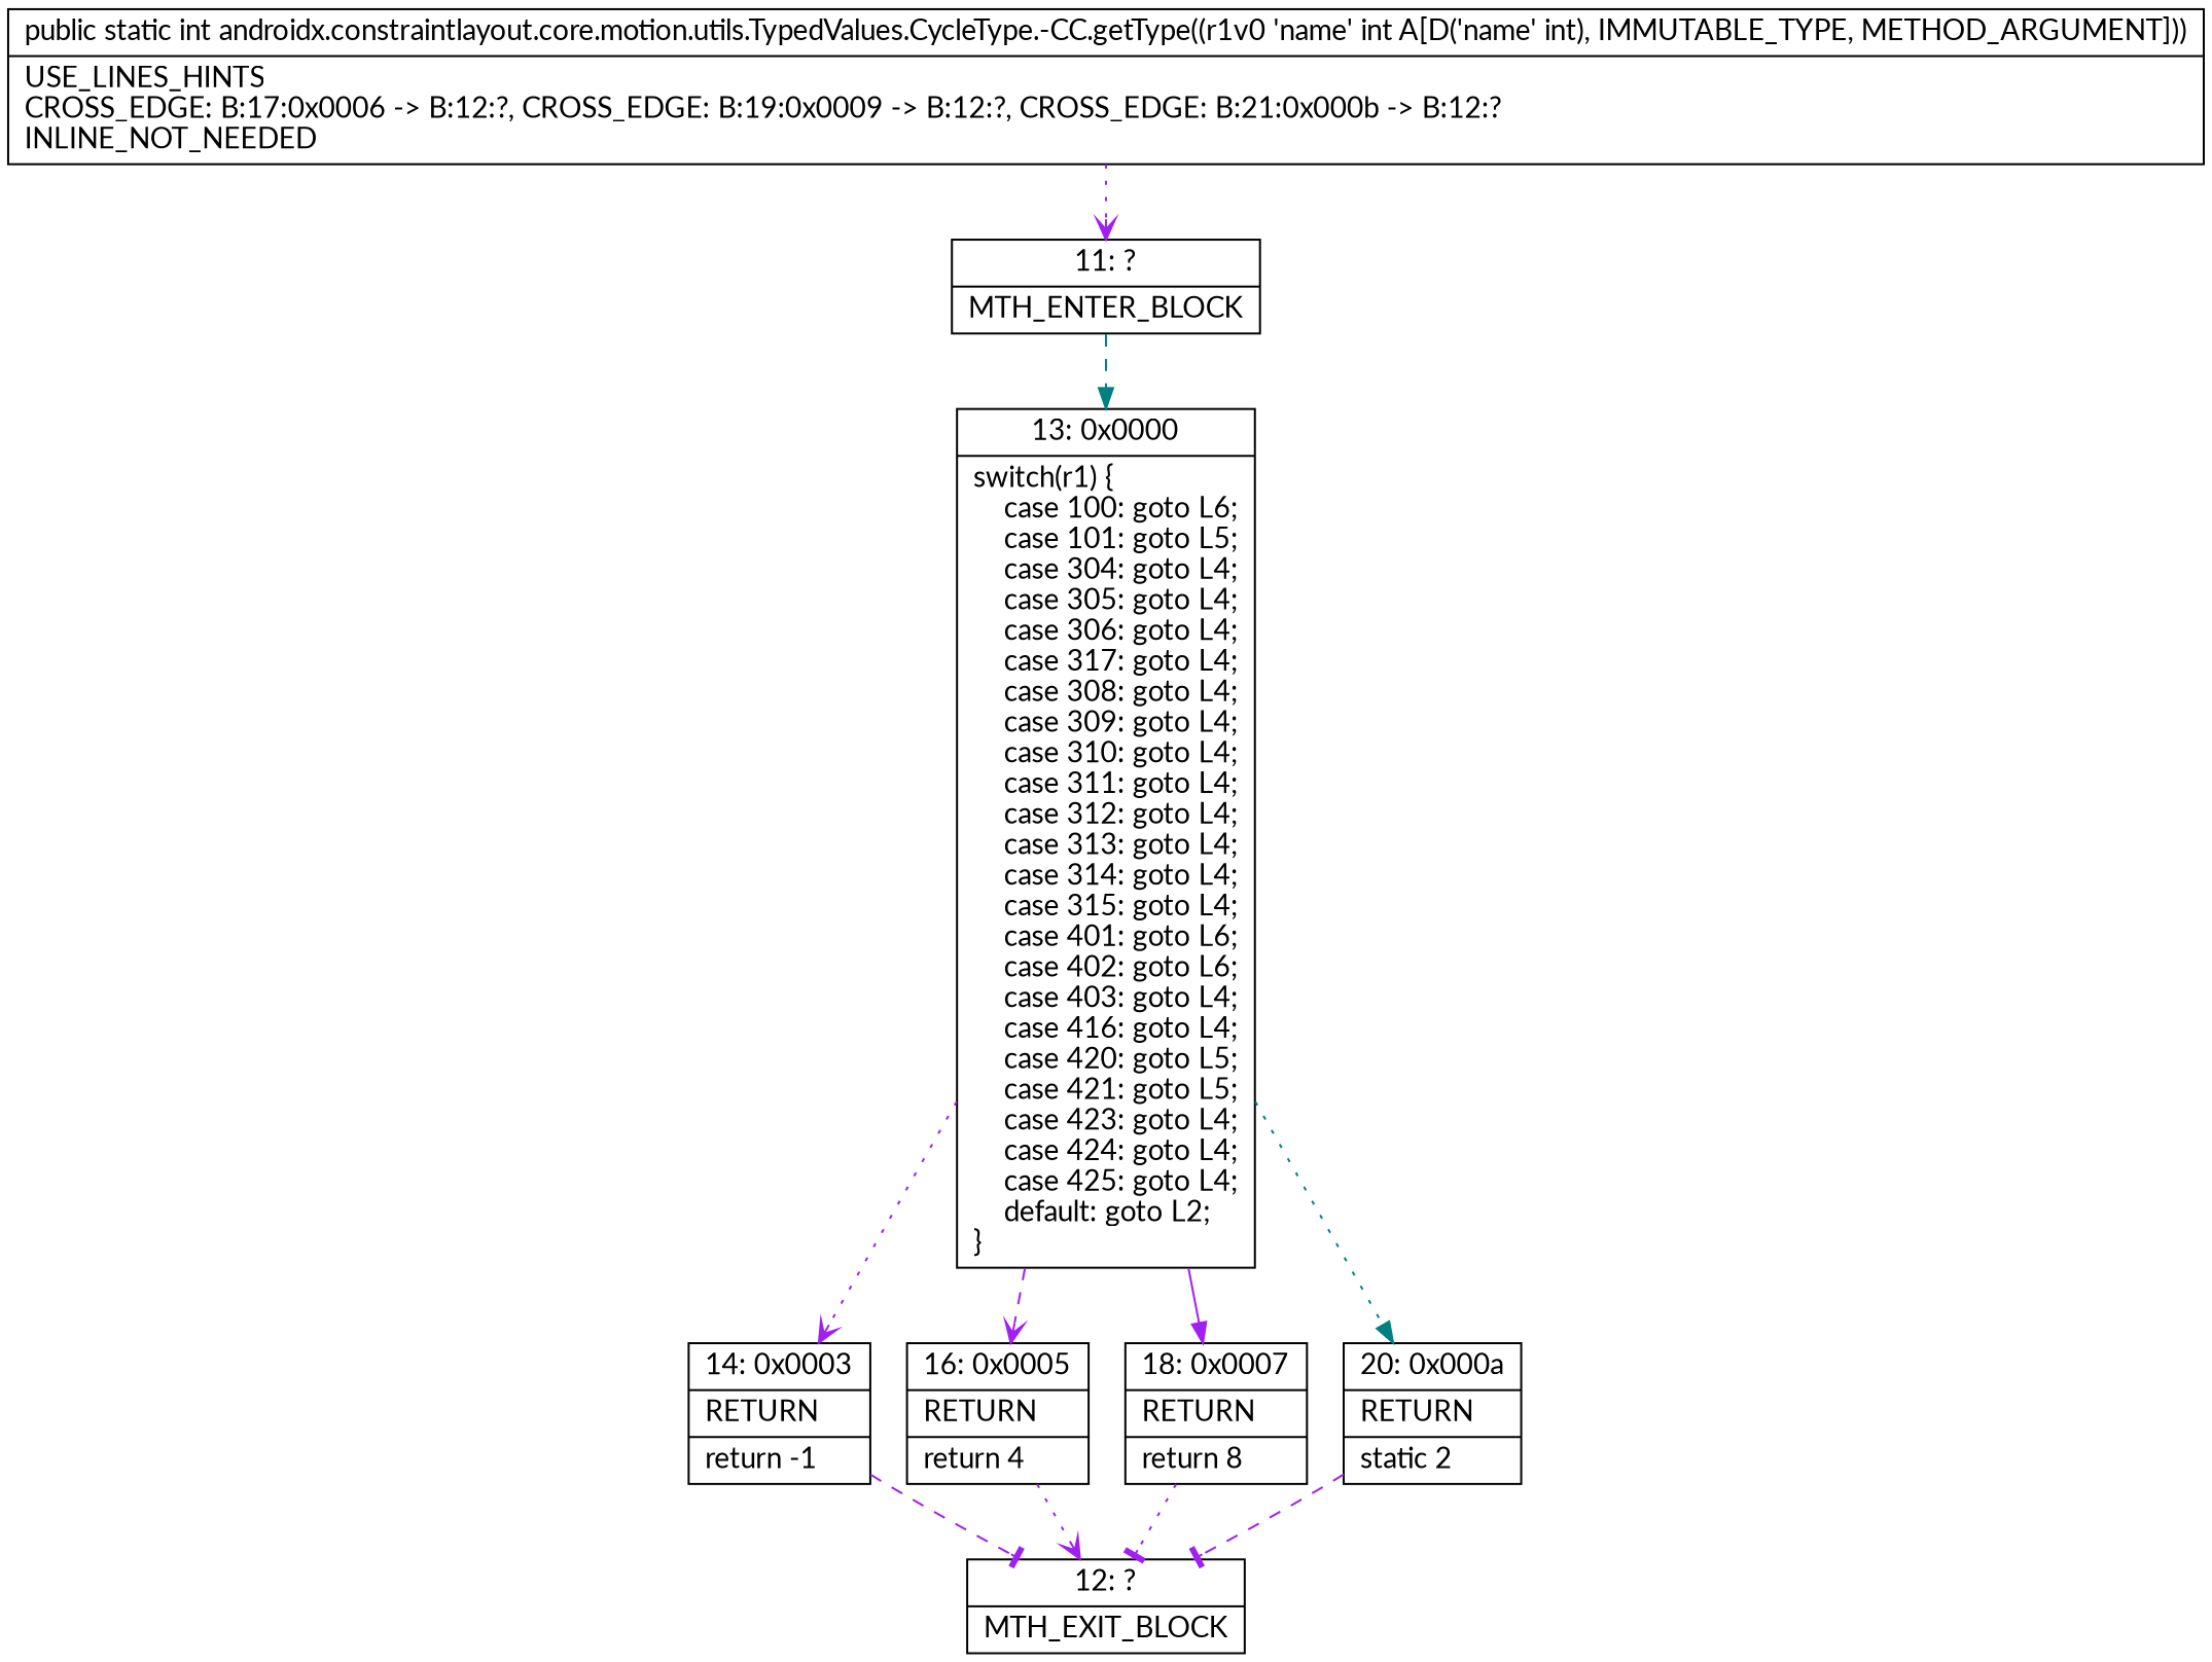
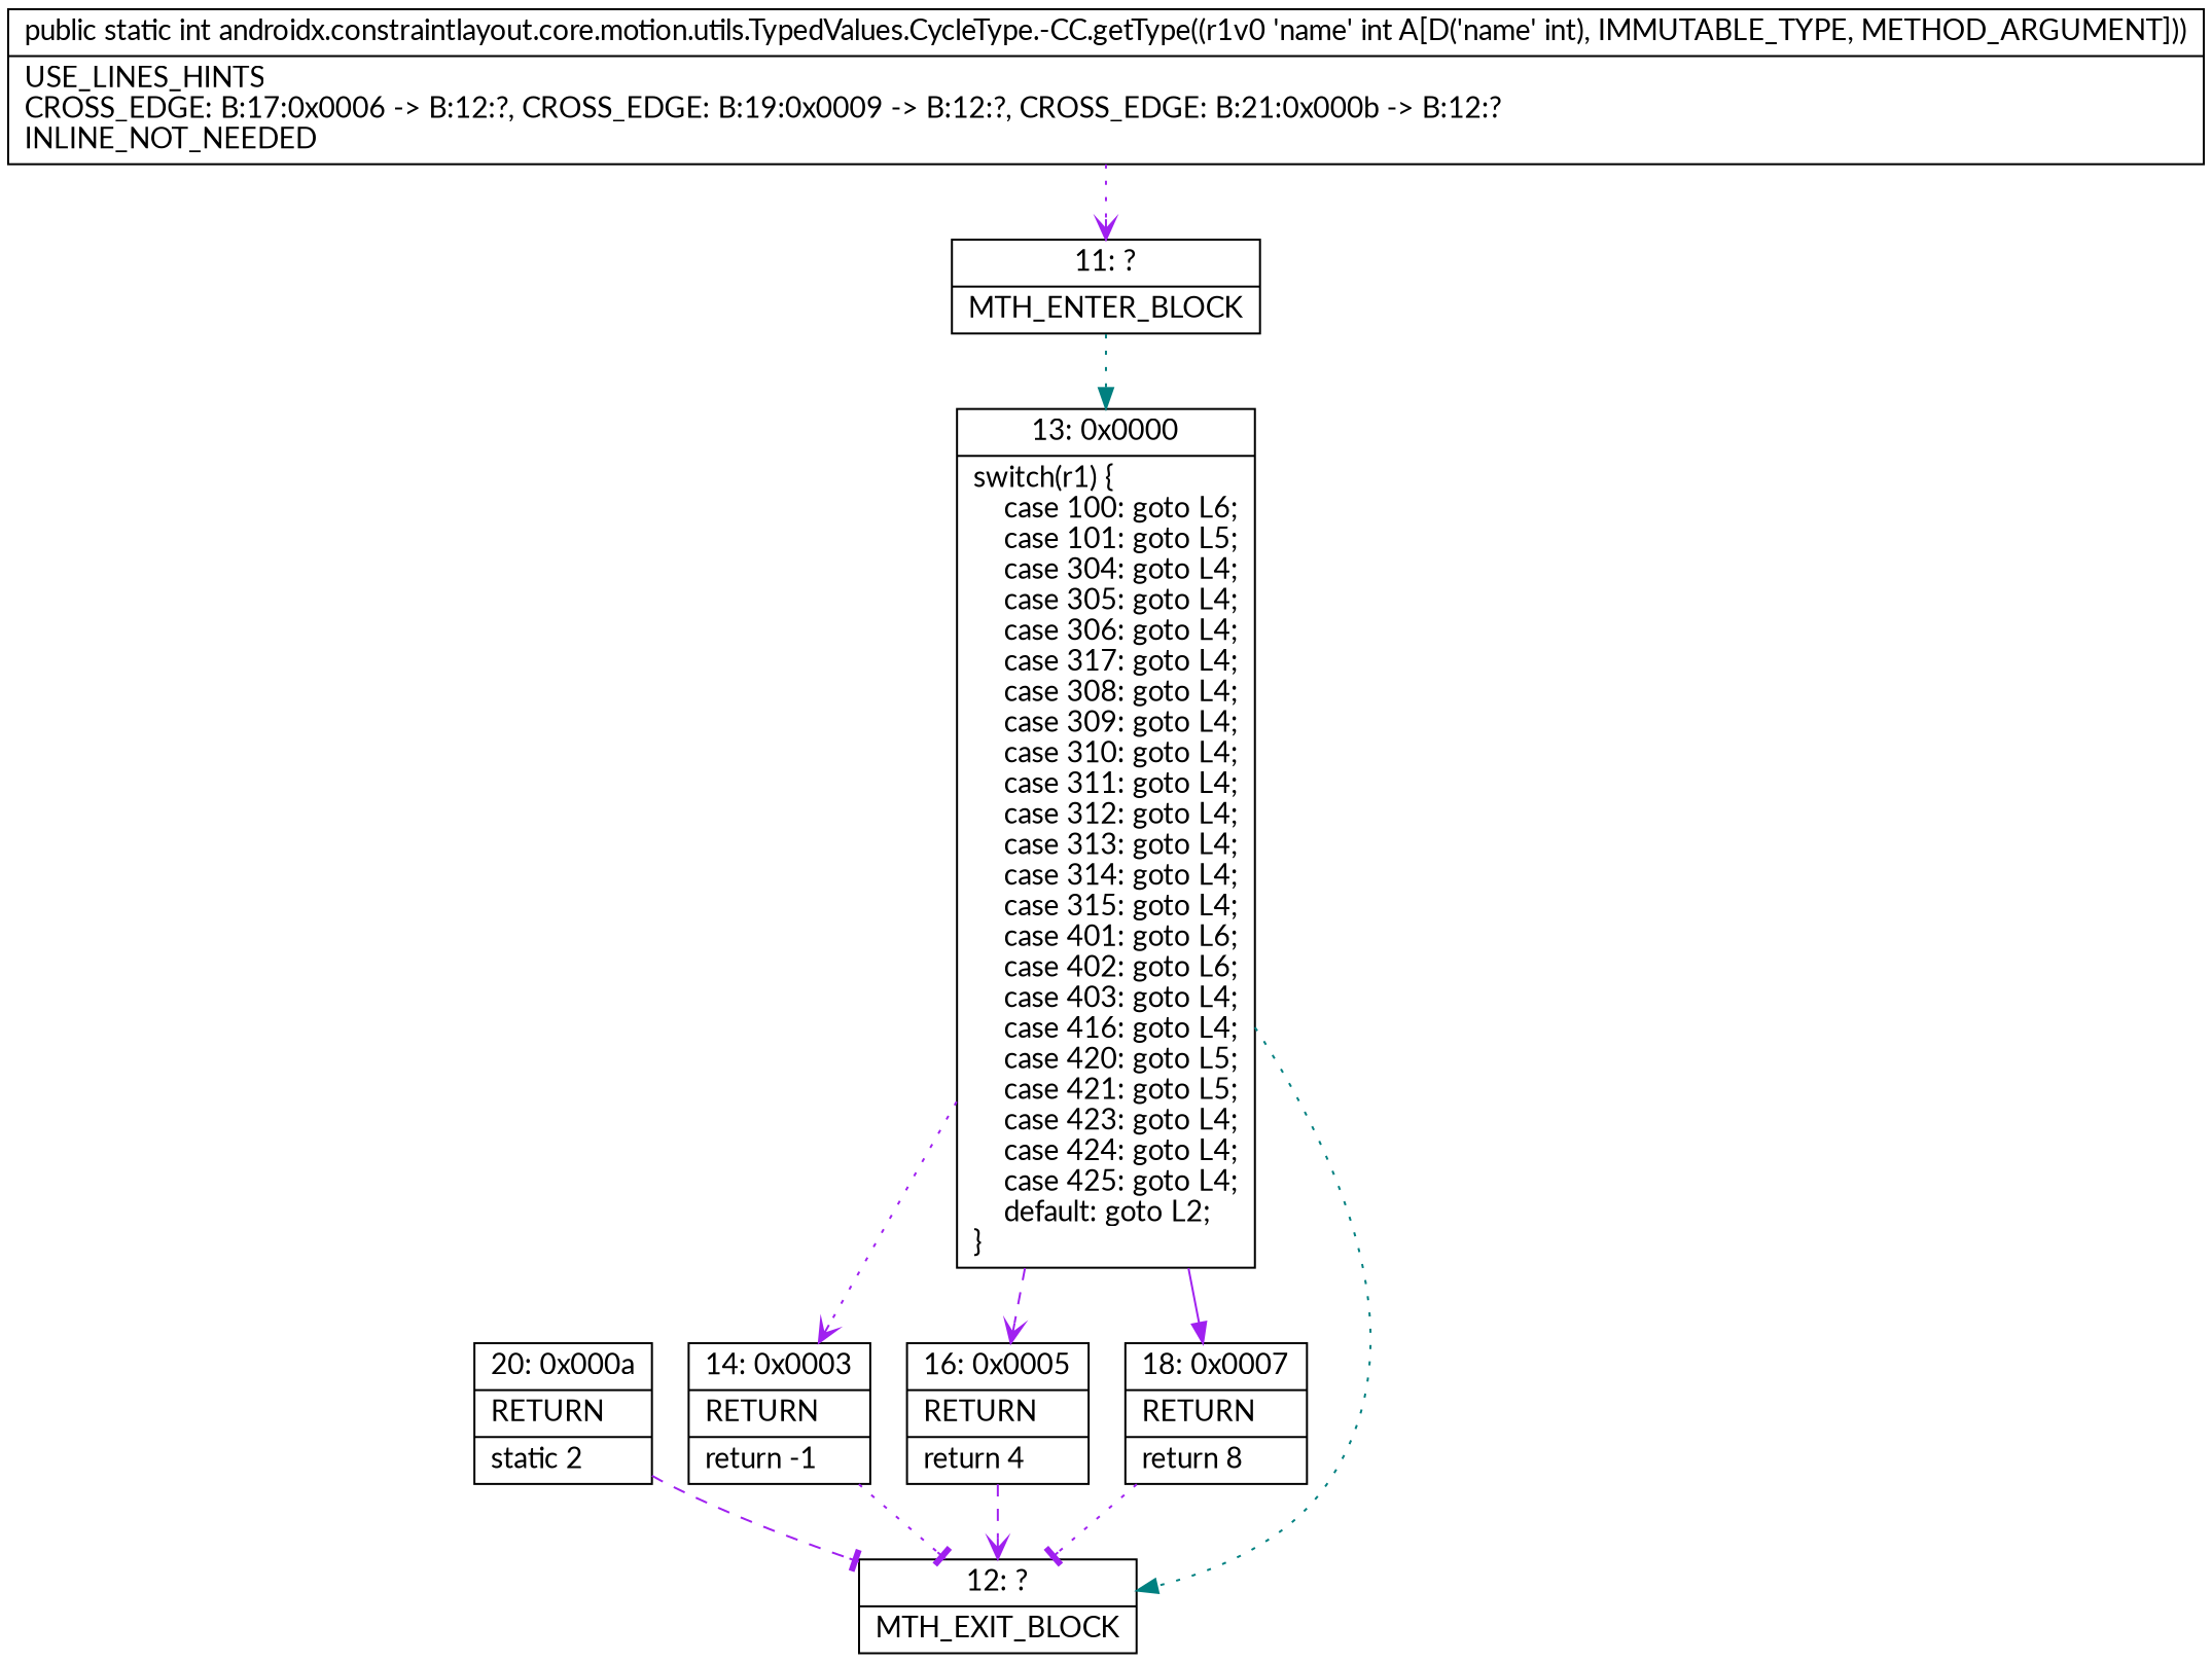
  digraph {
    fontname=Lato
    node [fontname=Lato shape=record]
    edge [arrowhead=vee color=purple fontname=Lato style=dashed]
    n1 [label="{11\:\ ?|MTH_ENTER_BLOCK\l}"]
    n2 [label="{13\:\ 0x0000|switch(r1) \{\l    case 100: goto L6;\l    case 101: goto L5;\l    case 304: goto L4;\l    case 305: goto L4;\l    case 306: goto L4;\l    case 317: goto L4;\l    case 308: goto L4;\l    case 309: goto L4;\l    case 310: goto L4;\l    case 311: goto L4;\l    case 312: goto L4;\l    case 313: goto L4;\l    case 314: goto L4;\l    case 315: goto L4;\l    case 401: goto L6;\l    case 402: goto L6;\l    case 403: goto L4;\l    case 416: goto L4;\l    case 420: goto L5;\l    case 421: goto L5;\l    case 423: goto L4;\l    case 424: goto L4;\l    case 425: goto L4;\l    default: goto L2;\l\}\l}"]
    n3 [label="{14\:\ 0x0003|RETURN\l|return \-1\l}"]
    n4 [label="{16\:\ 0x0005|RETURN\l|return 4\l}"]
    n5 [label="{18\:\ 0x0007|RETURN\l|return 8\l}"]
    n6 [label="{20\:\ 0x000a|RETURN\l|static 2\l}"]
    n7 [label="{12\:\ ?|MTH_EXIT_BLOCK\l}"]
    n8 [label="{public static int androidx.constraintlayout.core.motion.utils.TypedValues.CycleType.\-CC.getType((r1v0 'name' int A[D('name' int), IMMUTABLE_TYPE, METHOD_ARGUMENT]))  | USE_LINES_HINTS\lCROSS_EDGE: B:17:0x0006 \-\> B:12:?, CROSS_EDGE: B:19:0x0009 \-\> B:12:?, CROSS_EDGE: B:21:0x000b \-\> B:12:?\lINLINE_NOT_NEEDED\l}"]
-   n1 -> n2 [arrowhead=normal color=teal]
+   n1 -> n2 [arrowhead=normal color=teal style=dotted]
    n2 -> n3 [style=dotted]
    n2 -> n4
    n2 -> n5 [arrowhead=normal style=solid]
-   n2 -> n6 [arrowhead=normal color=teal style=dotted]
-   n3 -> n7 [arrowhead=tee]
-   n4 -> n7 [style=dotted]
+   n2 -> n7 [arrowhead=normal color=teal style=dotted]
+   n3 -> n7 [arrowhead=tee style=dotted]
+   n4 -> n7
    n5 -> n7 [arrowhead=tee style=dotted]
    n6 -> n7 [arrowhead=tee]
    n8 -> n1 [style=dotted]
  }
